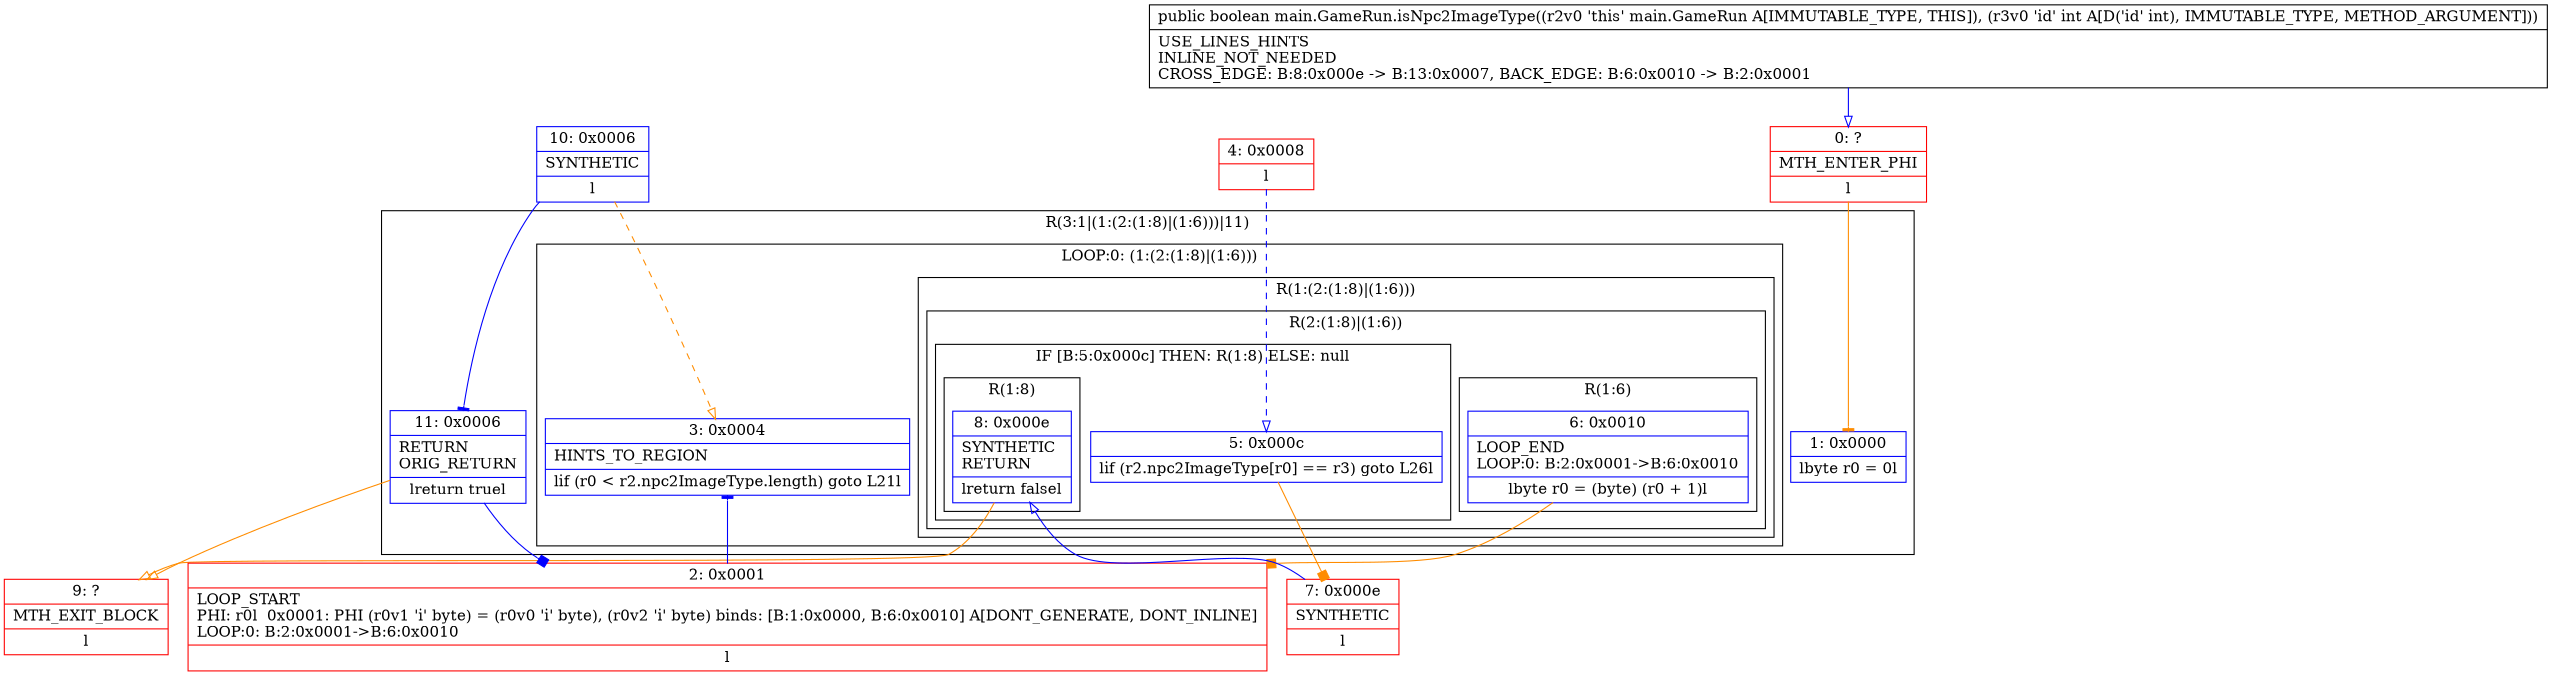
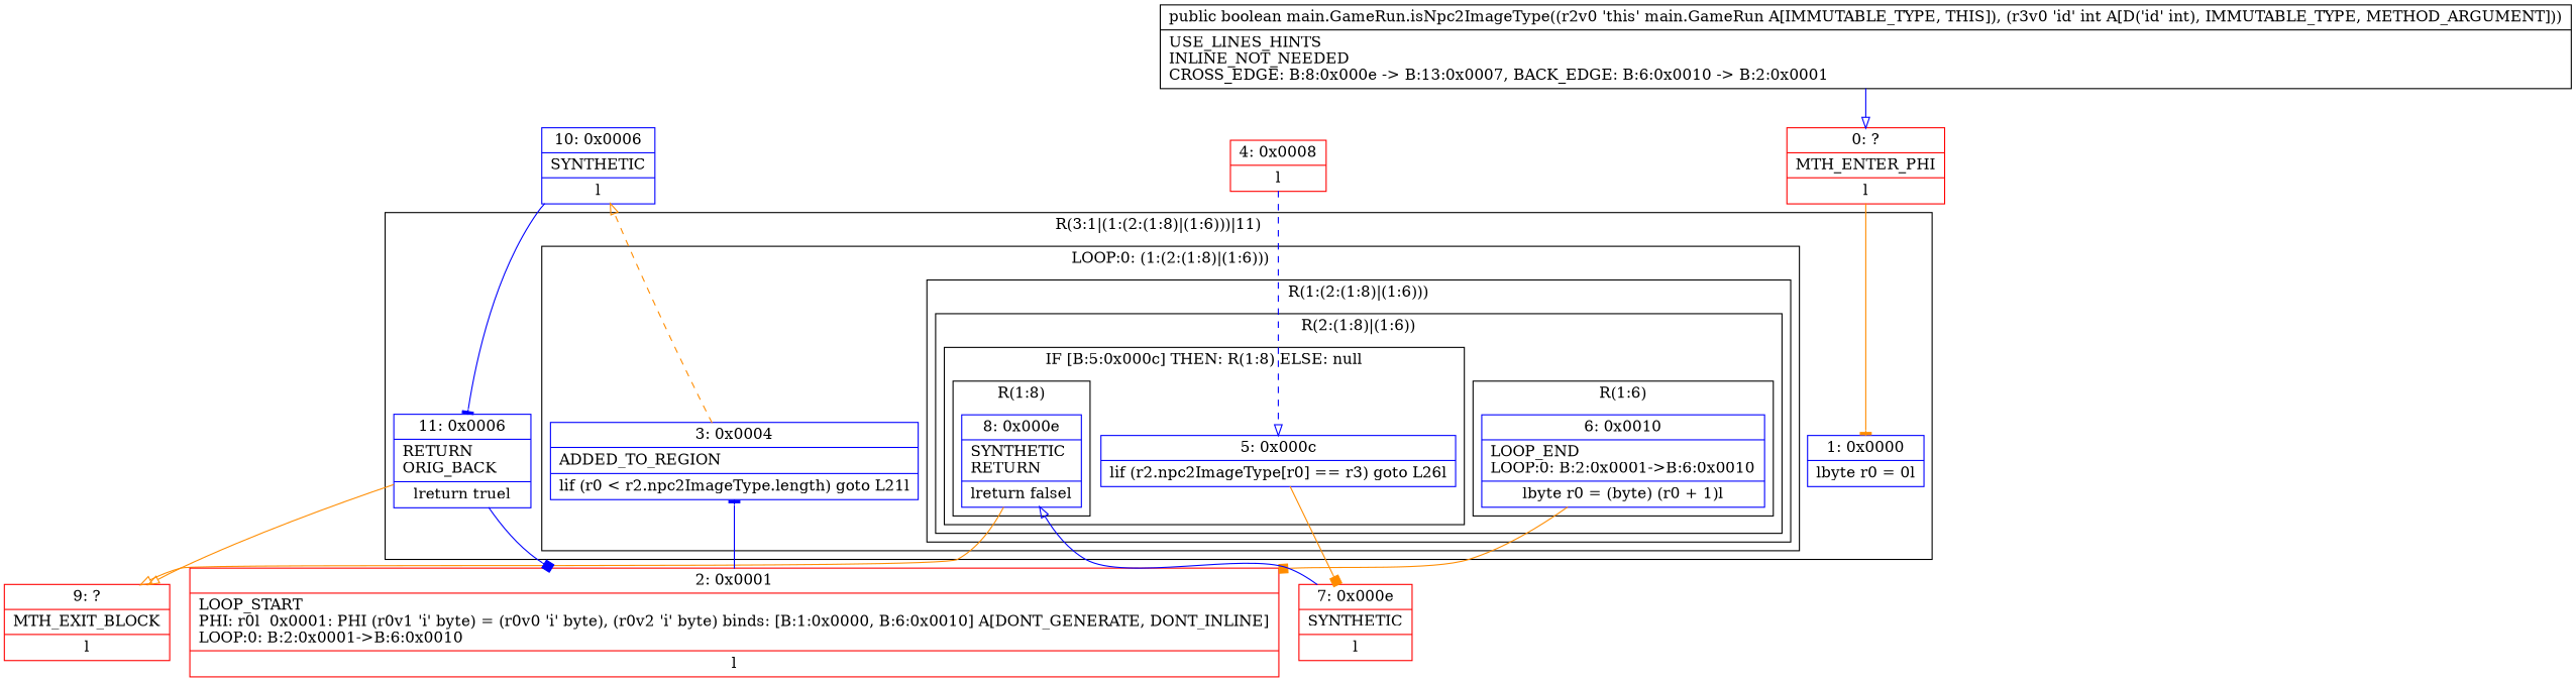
  digraph {
    node [color=blue shape=record]
    edge [arrowhead=onormal color=darkorange]
    n1 [label="{8\:\ 0x000e|SYNTHETIC\lRETURN\l|lreturn falsel}"]
    n2 [label="{5\:\ 0x000c|lif (r2.npc2ImageType[r0] == r3) goto L26l}"]
    n3 [label="{6\:\ 0x0010|LOOP_END\lLOOP:0: B:2:0x0001\-\>B:6:0x0010\l|lbyte r0 = (byte) (r0 + 1)l}"]
-   n4 [label="{3\:\ 0x0004|HINTS_TO_REGION\l|lif (r0 \< r2.npc2ImageType.length) goto L21l}"]
+   n4 [label="{3\:\ 0x0004|ADDED_TO_REGION\l|lif (r0 \< r2.npc2ImageType.length) goto L21l}"]
    n5 [label="{1\:\ 0x0000|lbyte r0 = 0l}"]
-   n6 [label="{11\:\ 0x0006|RETURN\lORIG_RETURN\l|lreturn truel}"]
+   n6 [label="{11\:\ 0x0006|RETURN\lORIG_BACK\l|lreturn truel}"]
    n7 [color=red label="{9\:\ ?|MTH_EXIT_BLOCK\l|l}"]
    n8 [color=red label="{7\:\ 0x000e|SYNTHETIC\l|l}"]
    n9 [color=red label="{2\:\ 0x0001|LOOP_START\lPHI: r0l  0x0001: PHI (r0v1 'i' byte) = (r0v0 'i' byte), (r0v2 'i' byte) binds: [B:1:0x0000, B:6:0x0010] A[DONT_GENERATE, DONT_INLINE]\lLOOP:0: B:2:0x0001\-\>B:6:0x0010\l|l}"]
    n10 [label="{10\:\ 0x0006|SYNTHETIC\l|l}"]
    n11 [color=red label="{4\:\ 0x0008|l}"]
    n12 [color=red label="{0\:\ ?|MTH_ENTER_PHI\l|l}"]
    n13 [label="{public boolean main.GameRun.isNpc2ImageType((r2v0 'this' main.GameRun A[IMMUTABLE_TYPE, THIS]), (r3v0 'id' int A[D('id' int), IMMUTABLE_TYPE, METHOD_ARGUMENT]))  | USE_LINES_HINTS\lINLINE_NOT_NEEDED\lCROSS_EDGE: B:8:0x000e \-\> B:13:0x0007, BACK_EDGE: B:6:0x0010 \-\> B:2:0x0001\l}" color=""]
    subgraph cluster_1 {
      label="R(3:1|(1:(2:(1:8)|(1:6)))|11)"
      n5
      n6
      subgraph cluster_2 {
        label="LOOP:0: (1:(2:(1:8)|(1:6)))"
        n4
        subgraph cluster_3 {
          label="R(1:(2:(1:8)|(1:6)))"
          subgraph cluster_4 {
            label="R(2:(1:8)|(1:6))"
            subgraph cluster_5 {
              label="IF [B:5:0x000c] THEN: R(1:8) ELSE: null"
              n2
              subgraph cluster_6 {
                label="R(1:8)"
                n1
              }
            }
            subgraph cluster_7 {
              label="R(1:6)"
              n3
            }
          }
        }
      }
    }
    n1 -> n7
    n2 -> n8 [arrowhead=box]
    n3 -> n9 [arrowhead=box]
-   n10 -> n4 [style=dashed]
+   n4 -> n10 [style=dashed]
    n6 -> n7
    n6 -> n9 [arrowhead=box color=blue]
    n8 -> n1 [color=blue]
    n9 -> n4 [arrowhead=tee color=blue]
    n10 -> n6 [arrowhead=tee color=blue]
    n11 -> n2 [color=blue style=dashed]
    n12 -> n5 [arrowhead=tee]
    n13 -> n12 [color=blue]
  }
